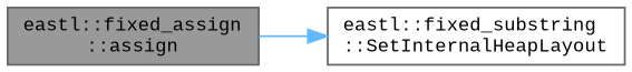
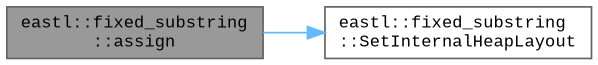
  digraph {
    rankdir=LR
    fontname="Liberation Mono"
    node [fontname="Liberation Mono" fontsize=10 shape=box style=filled]
-   n1 [color=gray40 fillcolor=grey60 fontcolor=black height=0.2 label="eastl::fixed_assign\l::assign" width=0.4]
+   n1 [color=gray40 fillcolor=grey60 fontcolor=black height=0.2 label="eastl::fixed_substring\l::assign" width=0.4]
    n2 [color=grey40 fillcolor=white height=0.2 label="eastl::fixed_substring\l::SetInternalHeapLayout" width=0.4]
    n1 -> n2 [color=steelblue1 fontname="Liberation Mono" fontsize=10 labelfontname=Helvetica labelfontsize=10 style=solid]
  }
